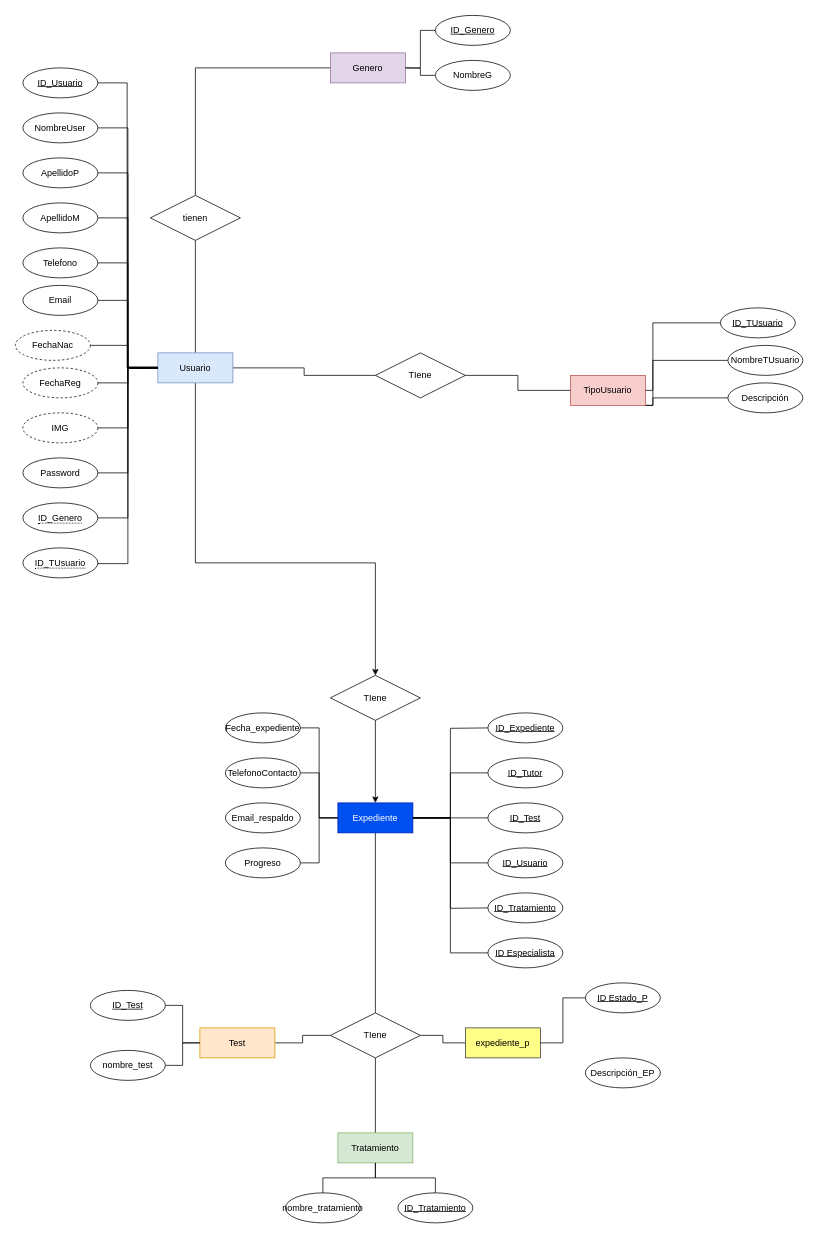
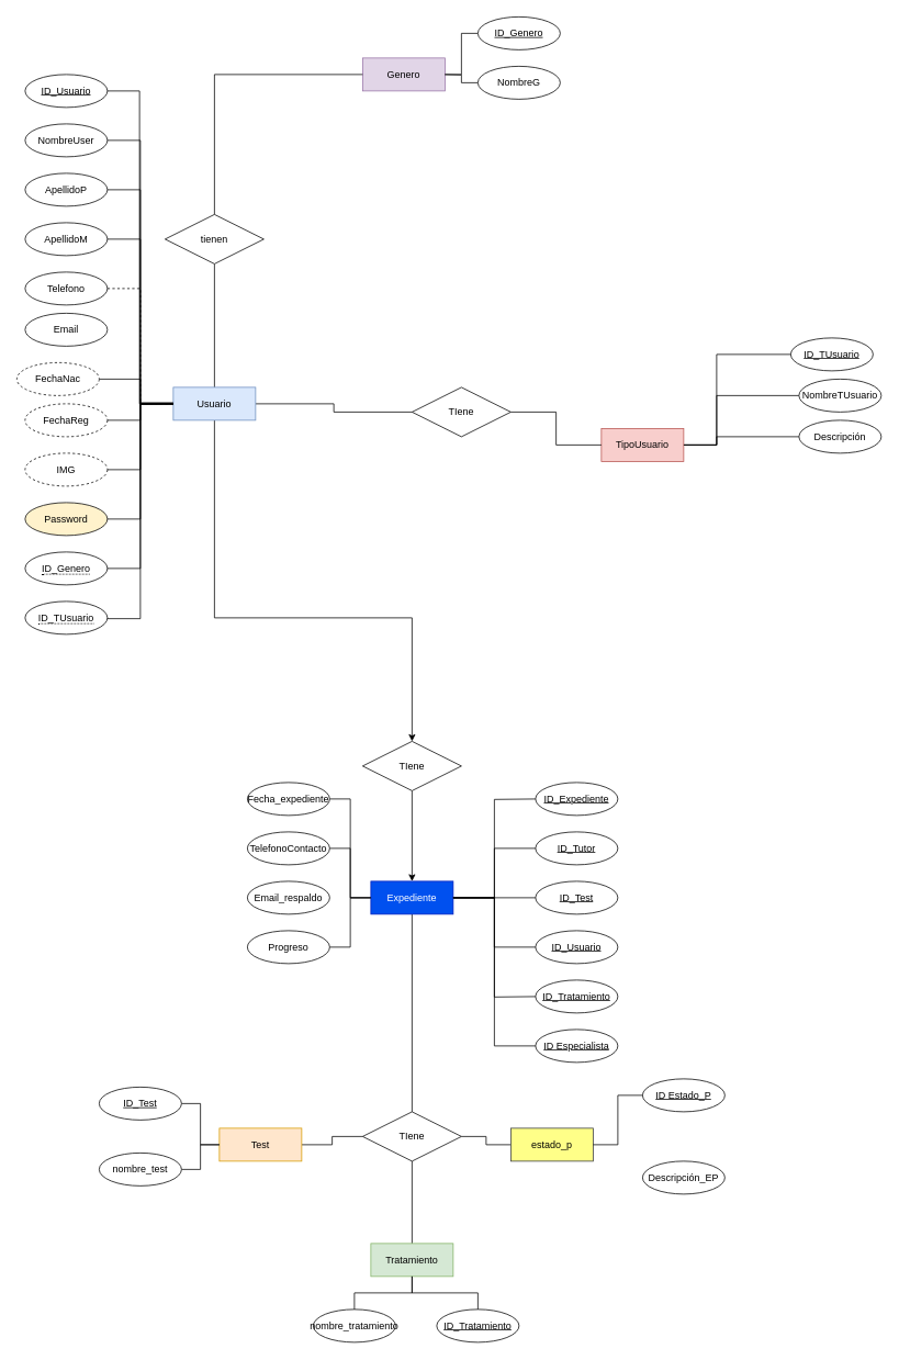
  <mxCell id="0" />
  <mxCell id="1" parent="0" />
  <mxCell id="2" style="edgeStyle=orthogonalEdgeStyle;rounded=0;orthogonalLoop=1;jettySize=auto;html=1;endArrow=none;endFill=0;startArrow=none;startFill=0;" parent="1" source="5" target="32" edge="1"><mxGeometry relative="1" as="geometry" /></mxCell>
  <mxCell id="3" style="edgeStyle=orthogonalEdgeStyle;rounded=0;orthogonalLoop=1;jettySize=auto;html=1;exitX=0.5;exitY=0;exitDx=0;exitDy=0;entryX=0.5;entryY=1;entryDx=0;entryDy=0;endArrow=none;endFill=0;startArrow=none;startFill=0;" parent="1" source="5" target="46" edge="1"><mxGeometry relative="1" as="geometry" /></mxCell>
  <mxCell id="4" style="edgeStyle=orthogonalEdgeStyle;rounded=0;orthogonalLoop=1;jettySize=auto;html=1;entryX=0.5;entryY=0;entryDx=0;entryDy=0;" parent="1" source="5" target="59" edge="1"><mxGeometry relative="1" as="geometry"><Array as="points"><mxPoint x="260" y="750" /><mxPoint x="500" y="750" /></Array></mxGeometry></mxCell>
  <mxCell id="5" value="Usuario" style="whiteSpace=wrap;html=1;align=center;fillColor=#dae8fc;strokeColor=#6c8ebf;" parent="1" vertex="1"><mxGeometry x="210" y="470" width="100" height="40" as="geometry" /></mxCell>
  <mxCell id="6" style="edgeStyle=orthogonalEdgeStyle;rounded=0;orthogonalLoop=1;jettySize=auto;html=1;entryX=0;entryY=0.5;entryDx=0;entryDy=0;endArrow=none;endFill=0;" parent="1" source="7" target="5" edge="1"><mxGeometry relative="1" as="geometry" /></mxCell>
  <mxCell id="7" value="ApellidoP" style="ellipse;whiteSpace=wrap;html=1;align=center;" parent="1" vertex="1"><mxGeometry x="30" y="210" width="100" height="40" as="geometry" /></mxCell>
- <mxCell id="8" style="edgeStyle=orthogonalEdgeStyle;rounded=0;orthogonalLoop=1;jettySize=auto;html=1;entryX=0;entryY=0.5;entryDx=0;entryDy=0;endArrow=none;endFill=0;" parent="1" source="9" target="5" edge="1"><mxGeometry relative="1" as="geometry" /></mxCell>
+ <mxCell id="8" style="edgeStyle=orthogonalEdgeStyle;rounded=0;orthogonalLoop=1;jettySize=auto;html=1;entryX=0;entryY=0.5;entryDx=0;entryDy=0;endArrow=none;endFill=0;dashed=1;" parent="1" source="9" target="5" edge="1"><mxGeometry relative="1" as="geometry" /></mxCell>
  <mxCell id="9" value="Telefono" style="ellipse;whiteSpace=wrap;html=1;align=center;" parent="1" vertex="1"><mxGeometry x="30" y="330" width="100" height="40" as="geometry" /></mxCell>
  <mxCell id="10" style="edgeStyle=orthogonalEdgeStyle;rounded=0;orthogonalLoop=1;jettySize=auto;html=1;entryX=0;entryY=0.5;entryDx=0;entryDy=0;endArrow=none;endFill=0;" parent="1" source="11" target="5" edge="1"><mxGeometry relative="1" as="geometry" /></mxCell>
  <mxCell id="11" value="ApellidoM" style="ellipse;whiteSpace=wrap;html=1;align=center;" parent="1" vertex="1"><mxGeometry x="30" y="270" width="100" height="40" as="geometry" /></mxCell>
  <mxCell id="12" style="edgeStyle=orthogonalEdgeStyle;rounded=0;orthogonalLoop=1;jettySize=auto;html=1;entryX=0;entryY=0.5;entryDx=0;entryDy=0;endArrow=none;endFill=0;" parent="1" source="13" target="5" edge="1"><mxGeometry relative="1" as="geometry" /></mxCell>
  <mxCell id="13" value="&lt;span style=&quot;text-align: left; text-wrap: nowrap;&quot;&gt;NombreUser&lt;/span&gt;" style="ellipse;whiteSpace=wrap;html=1;align=center;" parent="1" vertex="1"><mxGeometry x="30" y="150" width="100" height="40" as="geometry" /></mxCell>
  <mxCell id="14" style="edgeStyle=orthogonalEdgeStyle;rounded=0;orthogonalLoop=1;jettySize=auto;html=1;exitX=1;exitY=0.5;exitDx=0;exitDy=0;endArrow=none;endFill=0;" parent="1" edge="1"><mxGeometry relative="1" as="geometry"><mxPoint x="210" y="488.667" as="targetPoint" /><Array as="points"><mxPoint x="170" y="690" /><mxPoint x="170" y="489" /></Array><mxPoint x="130" y="690" as="sourcePoint" /></mxGeometry></mxCell>
  <mxCell id="15" style="edgeStyle=orthogonalEdgeStyle;rounded=0;orthogonalLoop=1;jettySize=auto;html=1;exitX=1;exitY=0.5;exitDx=0;exitDy=0;endArrow=none;endFill=0;" parent="1" source="16" edge="1"><mxGeometry relative="1" as="geometry"><mxPoint x="210" y="490" as="targetPoint" /><Array as="points"><mxPoint x="170" y="570" /><mxPoint x="170" y="490" /></Array></mxGeometry></mxCell>
  <mxCell id="16" value="IMG" style="ellipse;whiteSpace=wrap;html=1;align=center;dashed=1;" parent="1" vertex="1"><mxGeometry x="30" y="550" width="100" height="40" as="geometry" /></mxCell>
  <mxCell id="17" style="edgeStyle=orthogonalEdgeStyle;rounded=0;orthogonalLoop=1;jettySize=auto;html=1;entryX=0;entryY=0.5;entryDx=0;entryDy=0;endArrow=none;endFill=0;" parent="1" source="19" target="27" edge="1"><mxGeometry relative="1" as="geometry"><Array as="points"><mxPoint x="870" y="540" /><mxPoint x="870" y="480" /></Array></mxGeometry></mxCell>
  <mxCell id="18" style="edgeStyle=orthogonalEdgeStyle;rounded=0;orthogonalLoop=1;jettySize=auto;html=1;entryX=0;entryY=0.5;entryDx=0;entryDy=0;endArrow=none;endFill=0;" parent="1" source="19" target="30" edge="1"><mxGeometry relative="1" as="geometry"><Array as="points"><mxPoint x="870" y="540" /><mxPoint x="870" y="530" /></Array></mxGeometry></mxCell>
- <mxCell id="19" value="TipoUsuario" style="whiteSpace=wrap;html=1;align=center;fillColor=#f8cecc;strokeColor=#b85450;" parent="1" vertex="1"><mxGeometry x="760" y="500" width="100" height="40" as="geometry" /></mxCell>
+ <mxCell id="19" value="TipoUsuario" style="whiteSpace=wrap;html=1;align=center;fillColor=#f8cecc;strokeColor=#b85450;" parent="1" vertex="1"><mxGeometry x="730" y="520" width="100" height="40" as="geometry" /></mxCell>
  <mxCell id="20" style="edgeStyle=orthogonalEdgeStyle;rounded=0;orthogonalLoop=1;jettySize=auto;html=1;entryX=1;entryY=0.5;entryDx=0;entryDy=0;endArrow=none;endFill=0;" parent="1" source="22" target="19" edge="1"><mxGeometry relative="1" as="geometry"><Array as="points"><mxPoint x="970" y="430" /><mxPoint x="870" y="430" /><mxPoint x="870" y="560" /></Array></mxGeometry></mxCell>
- <mxCell id="21" value="Password" style="ellipse;whiteSpace=wrap;html=1;align=center;" parent="1" vertex="1"><mxGeometry x="30" y="610" width="100" height="40" as="geometry" /></mxCell>
+ <mxCell id="21" value="Password" style="ellipse;whiteSpace=wrap;html=1;align=center;fillColor=#fff2cc;" parent="1" vertex="1"><mxGeometry x="30" y="610" width="100" height="40" as="geometry" /></mxCell>
  <mxCell id="22" value="ID_TUsuario" style="ellipse;whiteSpace=wrap;html=1;align=center;fontStyle=4;" parent="1" vertex="1"><mxGeometry x="960" y="410" width="100" height="40" as="geometry" /></mxCell>
  <mxCell id="23" style="edgeStyle=orthogonalEdgeStyle;rounded=0;orthogonalLoop=1;jettySize=auto;html=1;exitX=1;exitY=0.5;exitDx=0;exitDy=0;endArrow=none;endFill=0;" parent="1" source="21" edge="1"><mxGeometry relative="1" as="geometry"><mxPoint x="210" y="490" as="targetPoint" /><Array as="points"><mxPoint x="170" y="630" /><mxPoint x="170" y="490" /></Array></mxGeometry></mxCell>
  <mxCell id="24" style="edgeStyle=orthogonalEdgeStyle;rounded=0;orthogonalLoop=1;jettySize=auto;html=1;endArrow=none;endFill=0;" parent="1" source="25" target="5" edge="1"><mxGeometry relative="1" as="geometry"><Array as="points"><mxPoint x="170" y="460" /><mxPoint x="170" y="490" /></Array></mxGeometry></mxCell>
  <mxCell id="25" value="FechaNac" style="ellipse;whiteSpace=wrap;html=1;align=center;dashed=1;" parent="1" vertex="1"><mxGeometry x="20" y="440" width="100" height="40" as="geometry" /></mxCell>
  <mxCell id="26" style="edgeStyle=orthogonalEdgeStyle;rounded=0;orthogonalLoop=1;jettySize=auto;html=1;exitX=1;exitY=0.5;exitDx=0;exitDy=0;entryX=0;entryY=0.25;entryDx=0;entryDy=0;endArrow=none;endFill=0;" parent="1" edge="1"><mxGeometry relative="1" as="geometry"><mxPoint x="130" y="750" as="sourcePoint" /><mxPoint x="210" y="490" as="targetPoint" /><Array as="points"><mxPoint x="130" y="751" /><mxPoint x="170" y="751" /><mxPoint x="170" y="490" /></Array></mxGeometry></mxCell>
  <mxCell id="27" value="NombreTUsuario" style="ellipse;whiteSpace=wrap;html=1;align=center;" parent="1" vertex="1"><mxGeometry x="970" y="460" width="100" height="40" as="geometry" /></mxCell>
  <mxCell id="28" style="edgeStyle=orthogonalEdgeStyle;rounded=0;orthogonalLoop=1;jettySize=auto;html=1;exitX=1;exitY=0.5;exitDx=0;exitDy=0;endArrow=none;endFill=0;" parent="1" source="29" edge="1"><mxGeometry relative="1" as="geometry"><mxPoint x="210" y="490" as="targetPoint" /></mxGeometry></mxCell>
  <mxCell id="29" value="FechaReg" style="ellipse;whiteSpace=wrap;html=1;align=center;dashed=1;" parent="1" vertex="1"><mxGeometry x="30" y="490" width="100" height="40" as="geometry" /></mxCell>
  <mxCell id="30" value="&lt;span style=&quot;text-align: left; text-wrap: nowrap;&quot;&gt;Descripción&lt;/span&gt;" style="ellipse;whiteSpace=wrap;html=1;align=center;" parent="1" vertex="1"><mxGeometry x="970" y="510" width="100" height="40" as="geometry" /></mxCell>
  <mxCell id="31" style="edgeStyle=orthogonalEdgeStyle;rounded=0;orthogonalLoop=1;jettySize=auto;html=1;entryX=0;entryY=0.5;entryDx=0;entryDy=0;endArrow=none;endFill=0;" parent="1" source="32" target="19" edge="1"><mxGeometry relative="1" as="geometry" /></mxCell>
  <mxCell id="32" value="TIene" style="shape=rhombus;perimeter=rhombusPerimeter;whiteSpace=wrap;html=1;align=center;" parent="1" vertex="1"><mxGeometry x="500" y="470" width="120" height="60" as="geometry" /></mxCell>
- <mxCell id="33" style="edgeStyle=orthogonalEdgeStyle;rounded=0;orthogonalLoop=1;jettySize=auto;html=1;entryX=0;entryY=0.5;entryDx=0;entryDy=0;endArrow=none;endFill=0;" parent="1" source="34" target="5" edge="1"><mxGeometry relative="1" as="geometry" /></mxCell>
  <mxCell id="34" value="Email" style="ellipse;whiteSpace=wrap;html=1;align=center;" parent="1" vertex="1"><mxGeometry x="30" y="380" width="100" height="40" as="geometry" /></mxCell>
  <mxCell id="35" value="&lt;span style=&quot;border-bottom: 1px dotted&quot;&gt;ID_TUsuario&lt;/span&gt;" style="ellipse;whiteSpace=wrap;html=1;align=center;" parent="1" vertex="1"><mxGeometry x="30" y="730" width="100" height="40" as="geometry" /></mxCell>
  <mxCell id="36" style="edgeStyle=orthogonalEdgeStyle;rounded=0;orthogonalLoop=1;jettySize=auto;html=1;entryX=0;entryY=0.5;entryDx=0;entryDy=0;endArrow=none;endFill=0;" parent="1" source="37" target="48" edge="1"><mxGeometry relative="1" as="geometry" /></mxCell>
  <mxCell id="37" value="Progreso" style="ellipse;whiteSpace=wrap;html=1;align=center;" parent="1" vertex="1"><mxGeometry x="300" y="1130" width="100" height="40" as="geometry" /></mxCell>
  <mxCell id="38" value="Email_respaldo" style="ellipse;whiteSpace=wrap;html=1;align=center;" parent="1" vertex="1"><mxGeometry x="300" y="1070" width="100" height="40" as="geometry" /></mxCell>
  <mxCell id="39" style="edgeStyle=orthogonalEdgeStyle;rounded=0;orthogonalLoop=1;jettySize=auto;html=1;exitX=1;exitY=0.5;exitDx=0;exitDy=0;endArrow=none;endFill=0;" parent="1" source="60" edge="1"><mxGeometry relative="1" as="geometry"><mxPoint x="124" y="-0.03" as="sourcePoint" /><mxPoint x="210" y="490" as="targetPoint" /><Array as="points"><mxPoint x="169" y="110" /><mxPoint x="169" y="490" /></Array></mxGeometry></mxCell>
  <mxCell id="40" value="Genero" style="whiteSpace=wrap;html=1;align=center;fillColor=#e1d5e7;strokeColor=#9673a6;" parent="1" vertex="1"><mxGeometry x="440" y="70" width="100" height="40" as="geometry" /></mxCell>
  <mxCell id="41" style="edgeStyle=orthogonalEdgeStyle;rounded=0;orthogonalLoop=1;jettySize=auto;html=1;exitX=0;exitY=0.5;exitDx=0;exitDy=0;entryX=1;entryY=0.5;entryDx=0;entryDy=0;endArrow=none;endFill=0;" parent="1" source="42" target="40" edge="1"><mxGeometry relative="1" as="geometry" /></mxCell>
  <mxCell id="42" value="ID_Genero" style="ellipse;whiteSpace=wrap;html=1;align=center;fontStyle=4;" parent="1" vertex="1"><mxGeometry x="580" y="20" width="100" height="40" as="geometry" /></mxCell>
  <mxCell id="43" style="edgeStyle=orthogonalEdgeStyle;rounded=0;orthogonalLoop=1;jettySize=auto;html=1;exitX=0;exitY=0.5;exitDx=0;exitDy=0;endArrow=none;endFill=0;" parent="1" source="44" edge="1"><mxGeometry relative="1" as="geometry"><mxPoint x="540" y="90" as="targetPoint" /></mxGeometry></mxCell>
  <mxCell id="44" value="&lt;span style=&quot;text-align: left; text-wrap: nowrap;&quot;&gt;NombreG&lt;/span&gt;" style="ellipse;whiteSpace=wrap;html=1;align=center;" parent="1" vertex="1"><mxGeometry x="580" y="80" width="100" height="40" as="geometry" /></mxCell>
  <mxCell id="45" style="edgeStyle=orthogonalEdgeStyle;rounded=0;orthogonalLoop=1;jettySize=auto;html=1;exitX=0.5;exitY=0;exitDx=0;exitDy=0;entryX=0;entryY=0.5;entryDx=0;entryDy=0;endArrow=none;endFill=0;" parent="1" source="46" target="40" edge="1"><mxGeometry relative="1" as="geometry" /></mxCell>
  <mxCell id="46" value="tienen" style="shape=rhombus;perimeter=rhombusPerimeter;whiteSpace=wrap;html=1;align=center;" parent="1" vertex="1"><mxGeometry x="200" y="260" width="120" height="60" as="geometry" /></mxCell>
  <mxCell id="47" style="edgeStyle=orthogonalEdgeStyle;rounded=0;orthogonalLoop=1;jettySize=auto;html=1;endArrow=none;endFill=0;" parent="1" source="48" target="70" edge="1"><mxGeometry relative="1" as="geometry" /></mxCell>
  <mxCell id="48" value="Expediente" style="whiteSpace=wrap;html=1;align=center;fillColor=#0050ef;fontColor=#ffffff;strokeColor=#001DBC;" parent="1" vertex="1"><mxGeometry x="450" y="1070" width="100" height="40" as="geometry" /></mxCell>
  <mxCell id="49" style="edgeStyle=orthogonalEdgeStyle;rounded=0;orthogonalLoop=1;jettySize=auto;html=1;entryX=0;entryY=0.5;entryDx=0;entryDy=0;endArrow=none;endFill=0;" parent="1" source="50" target="48" edge="1"><mxGeometry relative="1" as="geometry" /></mxCell>
  <mxCell id="50" value="Fecha_expediente" style="ellipse;whiteSpace=wrap;html=1;align=center;" parent="1" vertex="1"><mxGeometry x="300" y="950" width="100" height="40" as="geometry" /></mxCell>
  <mxCell id="51" style="edgeStyle=orthogonalEdgeStyle;rounded=0;orthogonalLoop=1;jettySize=auto;html=1;entryX=0;entryY=0.5;entryDx=0;entryDy=0;endArrow=none;endFill=0;" parent="1" source="52" target="48" edge="1"><mxGeometry relative="1" as="geometry" /></mxCell>
  <mxCell id="52" value="TelefonoContacto" style="ellipse;whiteSpace=wrap;html=1;align=center;" parent="1" vertex="1"><mxGeometry x="300" y="1010" width="100" height="40" as="geometry" /></mxCell>
  <mxCell id="53" style="edgeStyle=orthogonalEdgeStyle;rounded=0;orthogonalLoop=1;jettySize=auto;html=1;entryX=1;entryY=0.5;entryDx=0;entryDy=0;endArrow=none;endFill=0;" parent="1" source="54" target="48" edge="1"><mxGeometry relative="1" as="geometry" /></mxCell>
  <mxCell id="54" value="ID_Tutor" style="ellipse;whiteSpace=wrap;html=1;align=center;fontStyle=4;" parent="1" vertex="1"><mxGeometry x="650" y="1010" width="100" height="40" as="geometry" /></mxCell>
  <mxCell id="55" style="edgeStyle=orthogonalEdgeStyle;rounded=0;orthogonalLoop=1;jettySize=auto;html=1;entryX=1;entryY=0.5;entryDx=0;entryDy=0;endArrow=none;endFill=0;" parent="1" target="48" edge="1"><mxGeometry relative="1" as="geometry"><mxPoint x="650" y="970.059" as="sourcePoint" /></mxGeometry></mxCell>
  <mxCell id="56" style="edgeStyle=orthogonalEdgeStyle;rounded=0;orthogonalLoop=1;jettySize=auto;html=1;endArrow=none;endFill=0;" parent="1" source="57" target="48" edge="1"><mxGeometry relative="1" as="geometry" /></mxCell>
  <mxCell id="57" value="ID_Test" style="ellipse;whiteSpace=wrap;html=1;align=center;fontStyle=4;" parent="1" vertex="1"><mxGeometry x="650" y="1070" width="100" height="40" as="geometry" /></mxCell>
  <mxCell id="58" style="edgeStyle=orthogonalEdgeStyle;rounded=0;orthogonalLoop=1;jettySize=auto;html=1;entryX=0.5;entryY=0;entryDx=0;entryDy=0;" parent="1" source="59" target="48" edge="1"><mxGeometry relative="1" as="geometry" /></mxCell>
  <mxCell id="59" value="TIene" style="shape=rhombus;perimeter=rhombusPerimeter;whiteSpace=wrap;html=1;align=center;" parent="1" vertex="1"><mxGeometry x="440" y="900" width="120" height="60" as="geometry" /></mxCell>
  <mxCell id="60" value="ID_Usuario" style="ellipse;whiteSpace=wrap;html=1;align=center;fontStyle=4;" parent="1" vertex="1"><mxGeometry x="30" y="90" width="100" height="40" as="geometry" /></mxCell>
  <mxCell id="61" value="&lt;span style=&quot;border-bottom: 1px dotted&quot;&gt;ID_Genero&lt;/span&gt;" style="ellipse;whiteSpace=wrap;html=1;align=center;" parent="1" vertex="1"><mxGeometry x="30" y="670" width="100" height="40" as="geometry" /></mxCell>
  <mxCell id="62" style="edgeStyle=orthogonalEdgeStyle;rounded=0;orthogonalLoop=1;jettySize=auto;html=1;entryX=1;entryY=0.5;entryDx=0;entryDy=0;endArrow=none;endFill=0;" parent="1" source="63" target="48" edge="1"><mxGeometry relative="1" as="geometry" /></mxCell>
  <mxCell id="63" value="ID Especialista" style="ellipse;whiteSpace=wrap;html=1;align=center;fontStyle=4;" parent="1" vertex="1"><mxGeometry x="650" y="1250" width="100" height="40" as="geometry" /></mxCell>
  <mxCell id="64" style="edgeStyle=orthogonalEdgeStyle;rounded=0;orthogonalLoop=1;jettySize=auto;html=1;entryX=1;entryY=0.5;entryDx=0;entryDy=0;endArrow=none;endFill=0;" parent="1" source="65" target="48" edge="1"><mxGeometry relative="1" as="geometry" /></mxCell>
  <mxCell id="65" value="ID_Usuario" style="ellipse;whiteSpace=wrap;html=1;align=center;fontStyle=4;" parent="1" vertex="1"><mxGeometry x="650" y="1130" width="100" height="40" as="geometry" /></mxCell>
  <mxCell id="66" style="edgeStyle=orthogonalEdgeStyle;rounded=0;orthogonalLoop=1;jettySize=auto;html=1;entryX=1;entryY=0.5;entryDx=0;entryDy=0;endArrow=none;endFill=0;" parent="1" target="48" edge="1"><mxGeometry relative="1" as="geometry"><mxPoint x="650" y="1210.059" as="sourcePoint" /></mxGeometry></mxCell>
  <mxCell id="67" style="edgeStyle=orthogonalEdgeStyle;rounded=0;orthogonalLoop=1;jettySize=auto;html=1;endArrow=none;endFill=0;" parent="1" source="70" target="71" edge="1"><mxGeometry relative="1" as="geometry" /></mxCell>
  <mxCell id="68" style="edgeStyle=orthogonalEdgeStyle;rounded=0;orthogonalLoop=1;jettySize=auto;html=1;entryX=0;entryY=0.5;entryDx=0;entryDy=0;endArrow=none;endFill=0;" parent="1" source="70" target="81" edge="1"><mxGeometry relative="1" as="geometry" /></mxCell>
  <mxCell id="69" style="edgeStyle=orthogonalEdgeStyle;rounded=0;orthogonalLoop=1;jettySize=auto;html=1;entryX=0.5;entryY=0;entryDx=0;entryDy=0;endArrow=none;endFill=0;" parent="1" source="70" target="76" edge="1"><mxGeometry relative="1" as="geometry" /></mxCell>
  <mxCell id="70" value="TIene" style="shape=rhombus;perimeter=rhombusPerimeter;whiteSpace=wrap;html=1;align=center;" parent="1" vertex="1"><mxGeometry x="440" y="1350" width="120" height="60" as="geometry" /></mxCell>
  <mxCell id="71" value="Test" style="whiteSpace=wrap;html=1;align=center;fillColor=#ffe6cc;strokeColor=#d79b00;" parent="1" vertex="1"><mxGeometry x="266" y="1370" width="100" height="40" as="geometry" /></mxCell>
  <mxCell id="72" style="edgeStyle=orthogonalEdgeStyle;rounded=0;orthogonalLoop=1;jettySize=auto;html=1;entryX=0;entryY=0.5;entryDx=0;entryDy=0;endArrow=none;endFill=0;" parent="1" source="73" target="71" edge="1"><mxGeometry relative="1" as="geometry" /></mxCell>
  <mxCell id="73" value="ID_Test" style="ellipse;whiteSpace=wrap;html=1;align=center;fontStyle=4;" parent="1" vertex="1"><mxGeometry x="120" y="1320" width="100" height="40" as="geometry" /></mxCell>
  <mxCell id="74" style="edgeStyle=orthogonalEdgeStyle;rounded=0;orthogonalLoop=1;jettySize=auto;html=1;endArrow=none;endFill=0;" parent="1" source="75" target="71" edge="1"><mxGeometry relative="1" as="geometry" /></mxCell>
  <mxCell id="75" value="nombre_test" style="ellipse;whiteSpace=wrap;html=1;align=center;" parent="1" vertex="1"><mxGeometry x="120" y="1400" width="100" height="40" as="geometry" /></mxCell>
  <mxCell id="76" value="Tratamiento" style="whiteSpace=wrap;html=1;align=center;fillColor=#d5e8d4;strokeColor=#82b366;" parent="1" vertex="1"><mxGeometry x="450" y="1510" width="100" height="40" as="geometry" /></mxCell>
  <mxCell id="77" style="edgeStyle=orthogonalEdgeStyle;rounded=0;orthogonalLoop=1;jettySize=auto;html=1;entryX=0.5;entryY=1;entryDx=0;entryDy=0;endArrow=none;endFill=0;" parent="1" source="78" target="76" edge="1"><mxGeometry relative="1" as="geometry" /></mxCell>
  <mxCell id="78" value="ID_Tratamiento" style="ellipse;whiteSpace=wrap;html=1;align=center;fontStyle=4;" parent="1" vertex="1"><mxGeometry x="530" y="1590" width="100" height="40" as="geometry" /></mxCell>
  <mxCell id="79" style="edgeStyle=orthogonalEdgeStyle;rounded=0;orthogonalLoop=1;jettySize=auto;html=1;entryX=0.5;entryY=1;entryDx=0;entryDy=0;endArrow=none;endFill=0;" parent="1" source="80" target="76" edge="1"><mxGeometry relative="1" as="geometry" /></mxCell>
  <mxCell id="80" value="nombre_tratamiento" style="ellipse;whiteSpace=wrap;html=1;align=center;" parent="1" vertex="1"><mxGeometry x="380" y="1590" width="100" height="40" as="geometry" /></mxCell>
- <mxCell id="81" value="expediente_p" style="whiteSpace=wrap;html=1;align=center;fillColor=#ffff88;strokeColor=#36393d;" parent="1" vertex="1"><mxGeometry x="620" y="1370" width="100" height="40" as="geometry" /></mxCell>
+ <mxCell id="81" value="estado_p" style="whiteSpace=wrap;html=1;align=center;fillColor=#ffff88;strokeColor=#36393d;" parent="1" vertex="1"><mxGeometry x="620" y="1370" width="100" height="40" as="geometry" /></mxCell>
  <mxCell id="82" style="edgeStyle=orthogonalEdgeStyle;rounded=0;orthogonalLoop=1;jettySize=auto;html=1;entryX=1;entryY=0.5;entryDx=0;entryDy=0;endArrow=none;endFill=0;" parent="1" source="83" target="81" edge="1"><mxGeometry relative="1" as="geometry" /></mxCell>
  <mxCell id="83" value="ID Estado_P" style="ellipse;whiteSpace=wrap;html=1;align=center;fontStyle=4;" parent="1" vertex="1"><mxGeometry x="780" y="1310" width="100" height="40" as="geometry" /></mxCell>
  <mxCell id="84" value="&lt;span style=&quot;text-align: left; text-wrap: nowrap;&quot;&gt;Descripción_EP&lt;/span&gt;" style="ellipse;whiteSpace=wrap;html=1;align=center;" parent="1" vertex="1"><mxGeometry x="780" y="1410" width="100" height="40" as="geometry" /></mxCell>
  <mxCell id="85" value="ID_Expediente" style="ellipse;whiteSpace=wrap;html=1;align=center;fontStyle=4;" vertex="1" parent="1"><mxGeometry x="650" y="950" width="100" height="40" as="geometry" /></mxCell>
  <mxCell id="86" value="ID_Tratamiento" style="ellipse;whiteSpace=wrap;html=1;align=center;fontStyle=4;" vertex="1" parent="1"><mxGeometry x="650" y="1190" width="100" height="40" as="geometry" /></mxCell>
